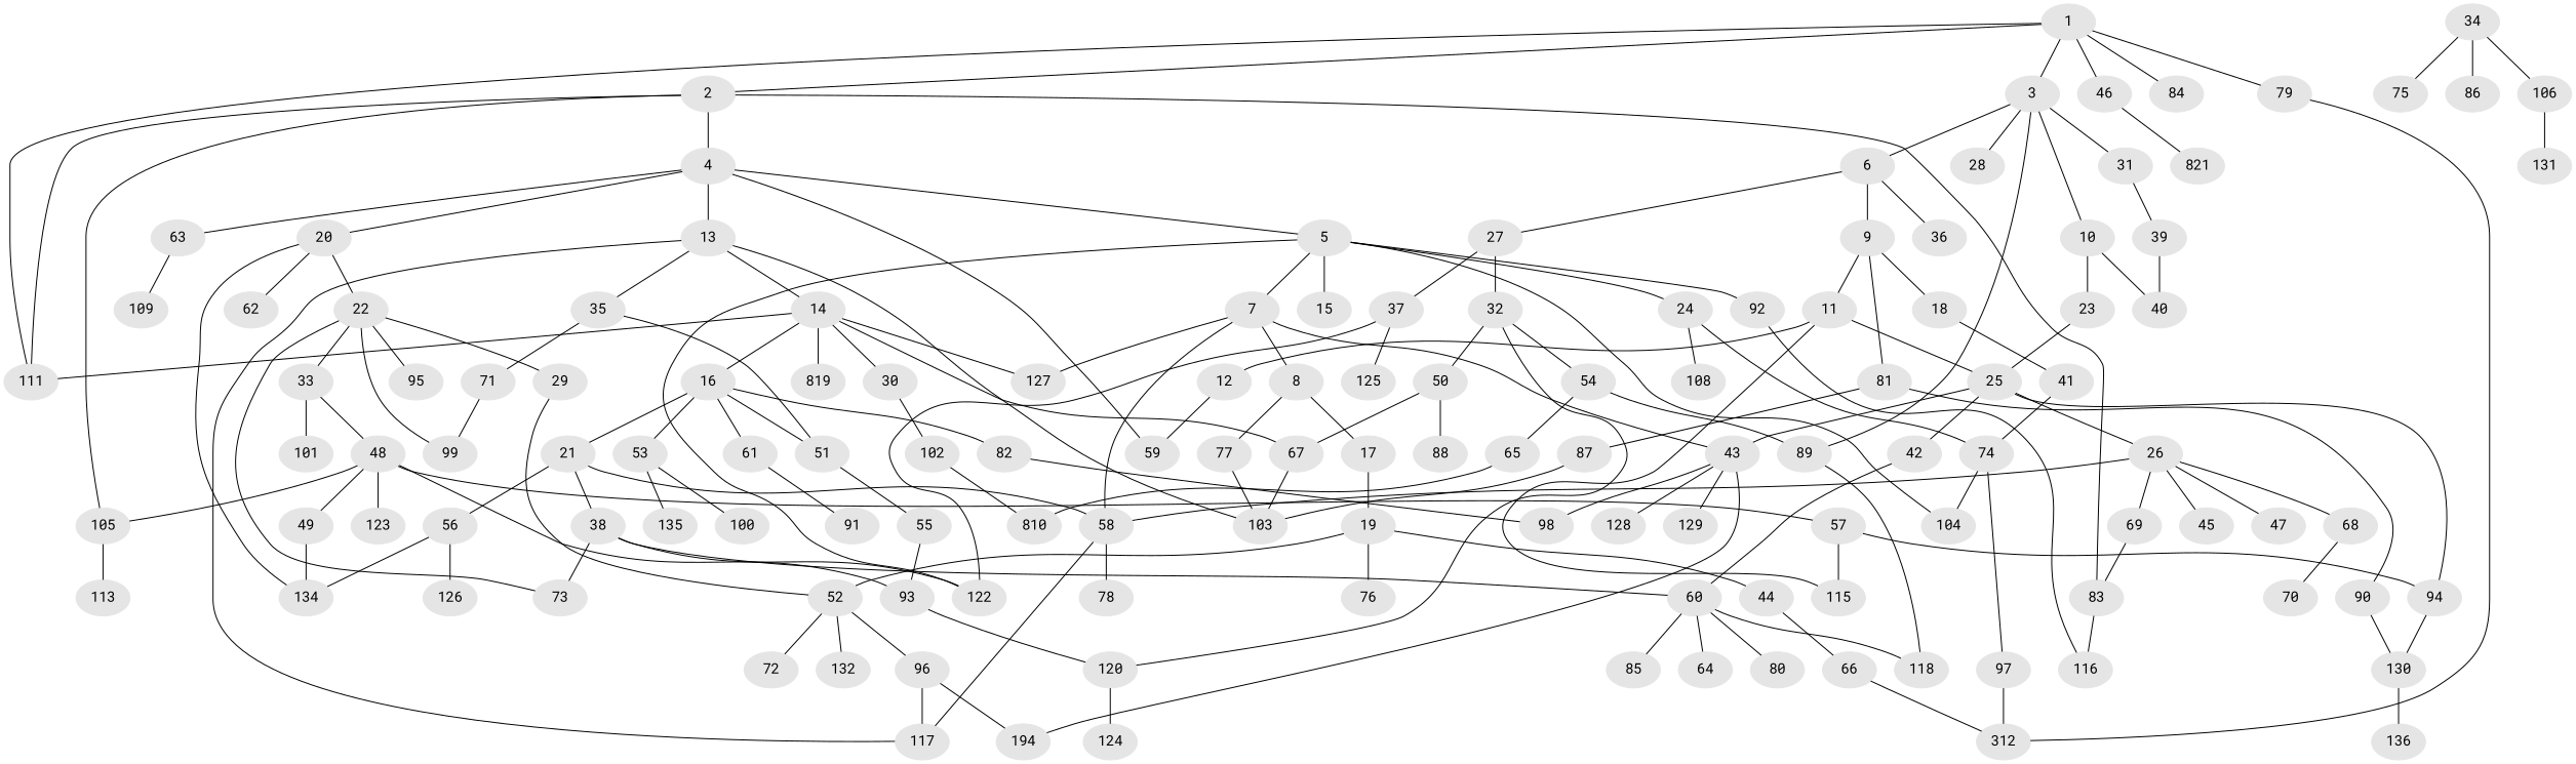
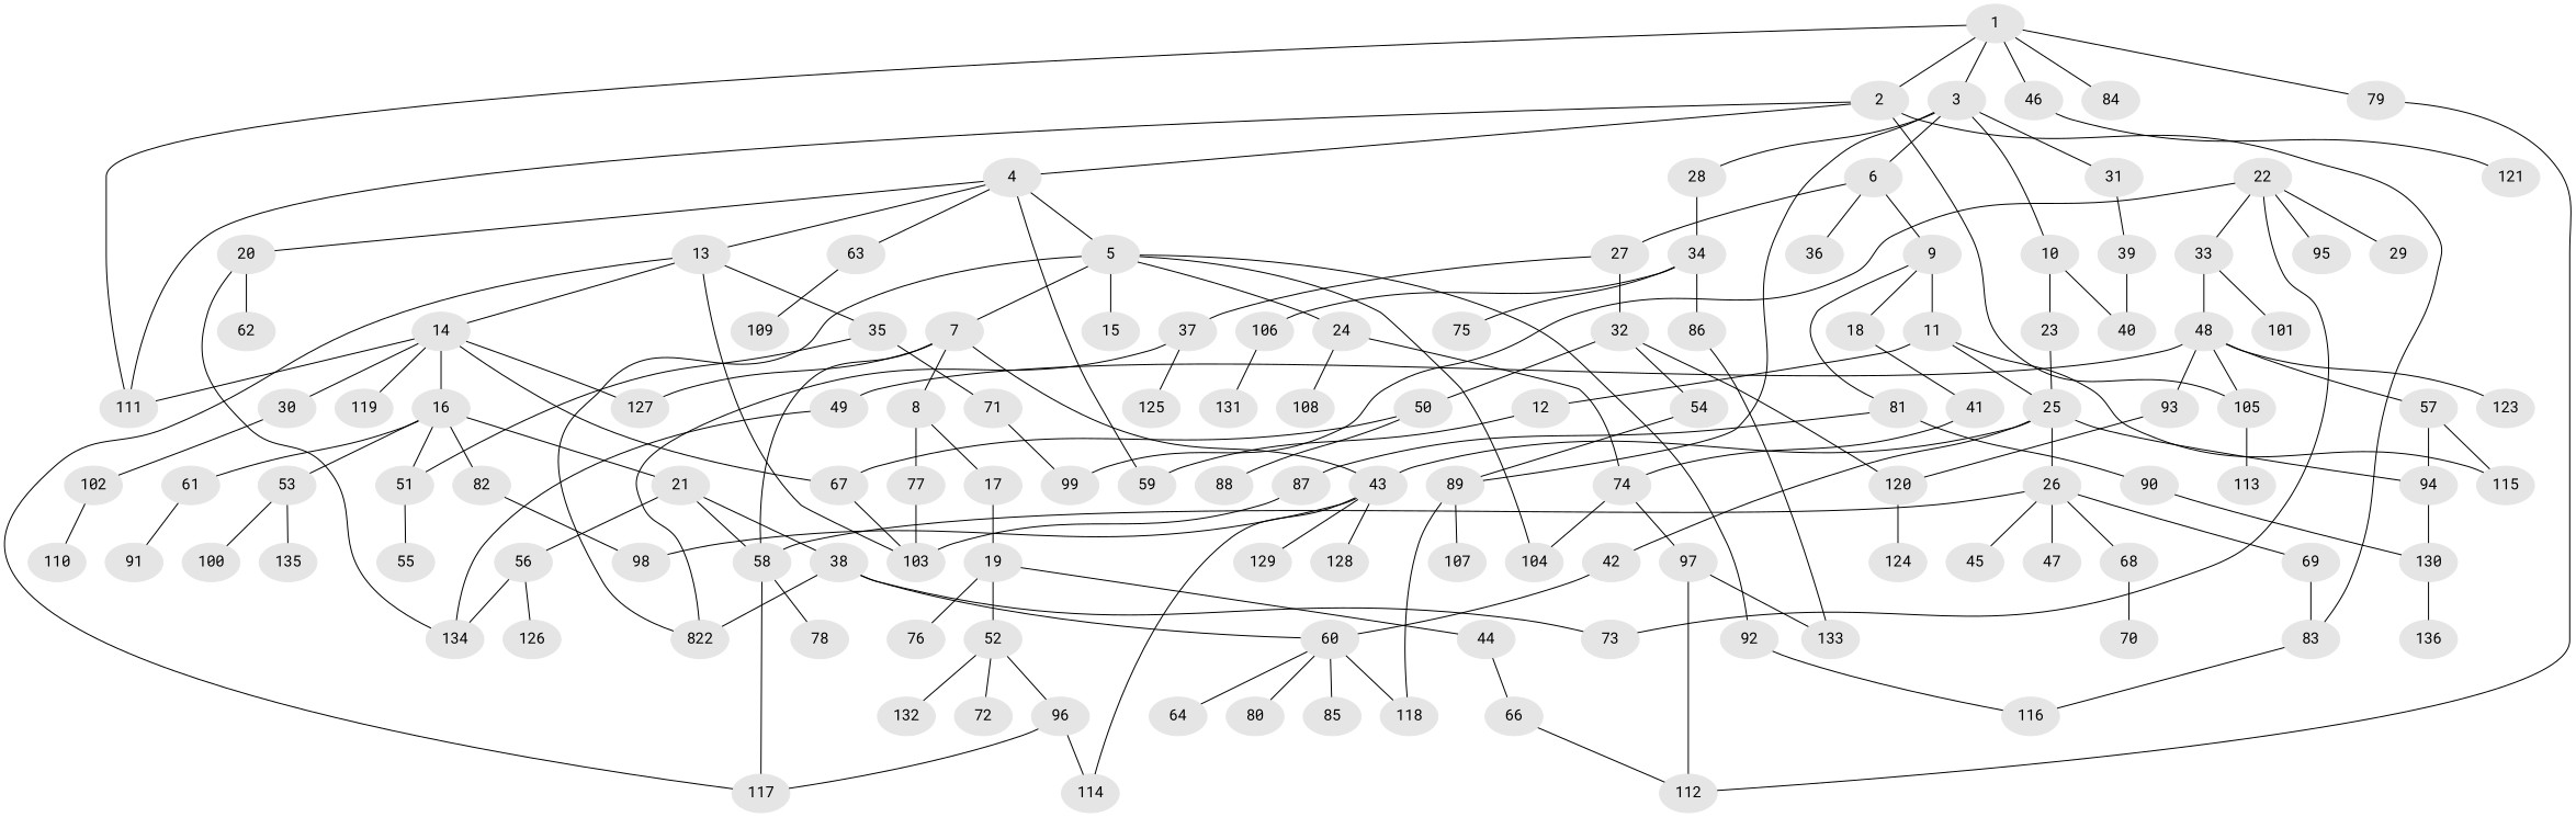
  graph {
    fontname="Roboto Mono"
    node [color=gray90 fontname="Roboto Mono" style=filled]
    edge [fontname="Roboto Mono"]
    1
    2
    3
    46
    79
    84
    111
    4
    83
    105
    6
    10
    28
    31
    89
-   121 [label=821]
-   112 [label=312]
+   121
+   112
    5
    13
    59
    63
    20
    116
    113
    9
    27
    36
    23
    40
    34
    39
    118
+   107
    7
    15
    24
    92
    104
-   122
+   122 [label=822]
    14
    35
    103
    117
    109
    8
    43
    58
    127
    74
    108
    11
    18
    81
    32
    37
    17
    77
    98
-   114 [label=194]
+   114
    128
    129
    78
    19
    12
    25
    115
    41
    87
    90
    26
    42
    94
    16
    30
    67
-   119 [label=819]
+   119
    22
    62
    134
    51
    71
    21
    53
    61
    82
    102
    38
    56
    55
    100
    135
    91
    44
    52
    76
    66
    72
    96
    132
    29
    33
    73
    95
    99
    60
    126
    48
    101
    97
    45
    47
    68
    69
    130
    70
    50
    54
    120
    125
    75
    86
    106
-   110 [label=810]
+   110
    88
-   65
    124
    49
    57
    93
    123
+   133
    131
    64
    80
    85
    136
    1 -- 2
    1 -- 3
    1 -- 46
    1 -- 79
    1 -- 84
    1 -- 111
    2 -- 111
    2 -- 4
    2 -- 83
    2 -- 105
    3 -- 6
    3 -- 10
    3 -- 28
    3 -- 31
    3 -- 89
    46 -- 121
    79 -- 112
    4 -- 5
    4 -- 13
    4 -- 59
    4 -- 63
    4 -- 20
    83 -- 116
    105 -- 113
    6 -- 9
    6 -- 27
    6 -- 36
    10 -- 23
    10 -- 40
+   28 -- 34
    31 -- 39
    89 -- 118
+   89 -- 107
    5 -- 7
    5 -- 15
    5 -- 24
    5 -- 92
    5 -- 104
    5 -- 122
    13 -- 14
    13 -- 35
    13 -- 103
    13 -- 117
    63 -- 109
-   20 -- 22
    20 -- 62
    20 -- 134
    9 -- 11
    9 -- 18
    9 -- 81
    27 -- 32
    27 -- 37
    23 -- 25
    34 -- 75
    34 -- 86
    34 -- 106
    39 -- 40
    7 -- 8
    7 -- 43
    7 -- 58
    7 -- 127
    24 -- 74
    24 -- 108
    92 -- 116
    14 -- 111
    14 -- 127
    14 -- 16
    14 -- 30
    14 -- 67
    14 -- 119
    35 -- 51
    35 -- 71
    8 -- 17
    8 -- 77
    43 -- 98
    43 -- 114
    43 -- 128
    43 -- 129
    58 -- 117
    58 -- 78
    74 -- 104
    74 -- 97
    11 -- 12
    11 -- 25
    11 -- 115
    18 -- 41
    81 -- 87
    81 -- 90
    32 -- 50
    32 -- 54
    32 -- 120
    37 -- 122
    37 -- 125
    17 -- 19
    77 -- 103
    19 -- 44
    19 -- 52
    19 -- 76
    12 -- 59
    25 -- 43
    25 -- 26
    25 -- 42
    25 -- 94
    41 -- 74
    87 -- 103
    90 -- 130
    26 -- 58
    26 -- 45
    26 -- 47
    26 -- 68
    26 -- 69
    42 -- 60
    94 -- 130
    16 -- 51
    16 -- 21
    16 -- 53
    16 -- 61
    16 -- 82
    30 -- 102
    67 -- 103
    22 -- 29
    22 -- 33
    22 -- 73
    22 -- 95
    22 -- 99
    51 -- 55
    71 -- 99
    21 -- 58
    21 -- 38
    21 -- 56
    53 -- 100
    53 -- 135
    61 -- 91
    82 -- 98
    102 -- 110
    38 -- 122
    38 -- 73
    38 -- 60
    56 -- 134
    56 -- 126
-   55 -- 93
    44 -- 66
    52 -- 72
    52 -- 96
    52 -- 132
    66 -- 112
    96 -- 117
    96 -- 114
-   29 -- 52
    33 -- 48
    33 -- 101
    60 -- 118
    60 -- 64
    60 -- 80
    60 -- 85
    48 -- 105
    48 -- 49
    48 -- 57
    48 -- 93
    48 -- 123
    97 -- 112
+   97 -- 133
    68 -- 70
    69 -- 83
    130 -- 136
    50 -- 67
    50 -- 88
    54 -- 89
-   54 -- 65
    120 -- 124
+   86 -- 133
    106 -- 131
-   65 -- 110
    49 -- 134
    57 -- 115
    57 -- 94
    93 -- 120
  }
